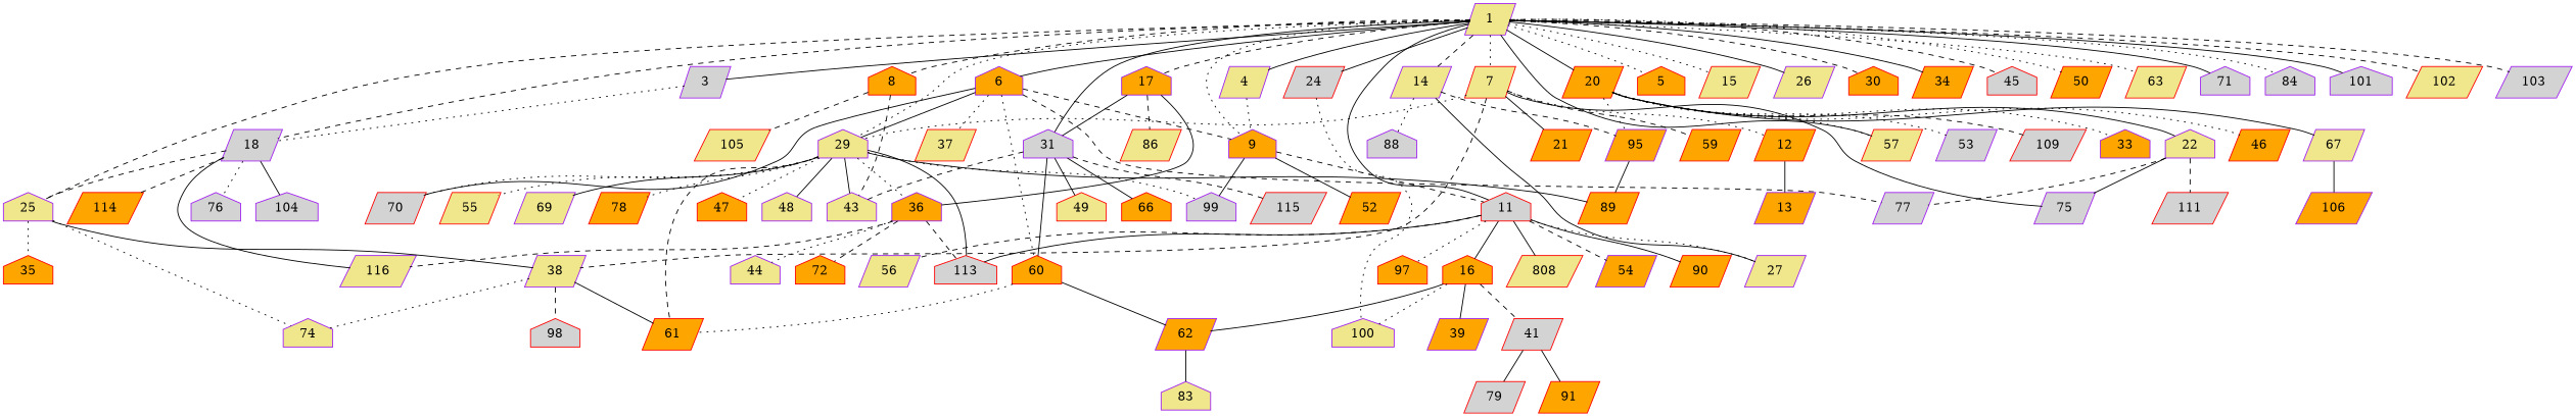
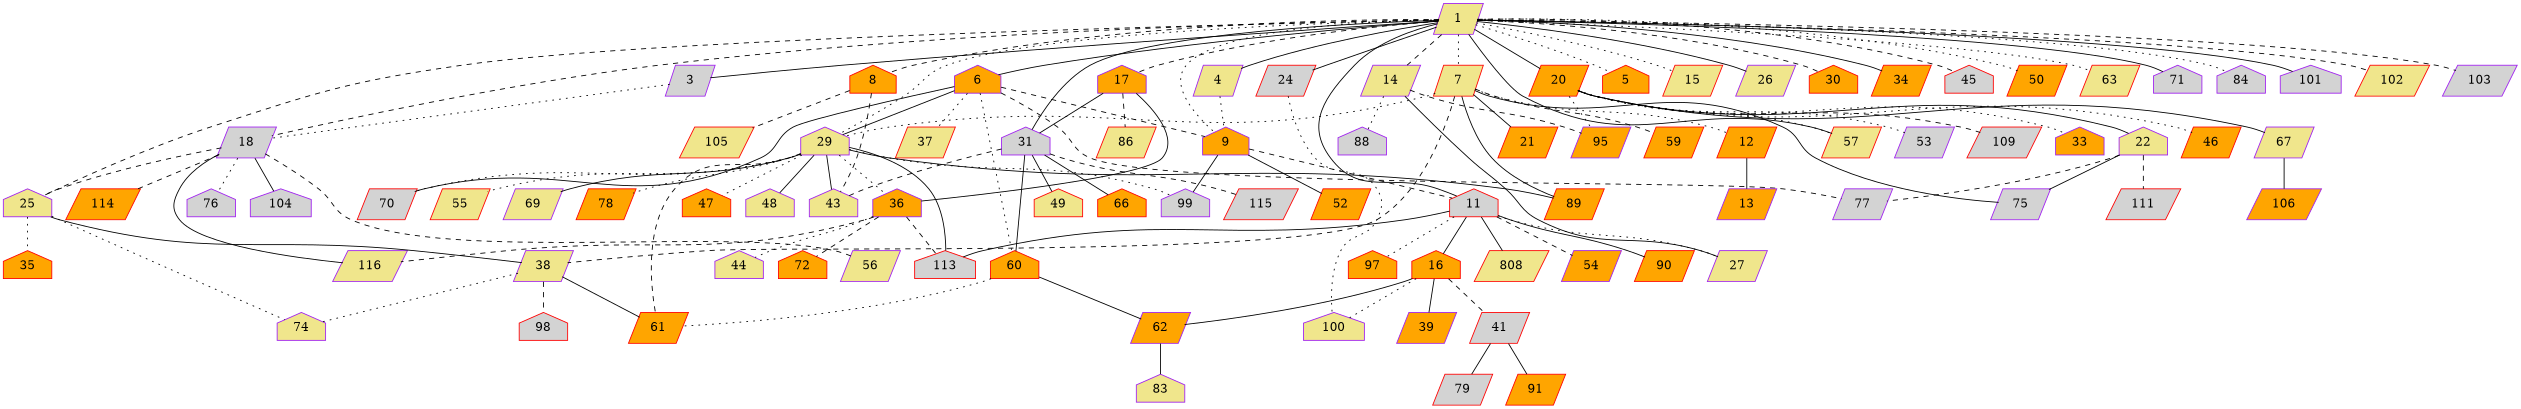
  graph {
    node [color=red fillcolor=orange shape=parallelogram style=filled]
    edge [style=solid]
    1 [color=purple fillcolor=khaki super="+2"]
    3 [color=purple fillcolor=lightgrey]
    4 [color=purple fillcolor=khaki]
    5 [shape=house super="+10"]
    6 [color=purple shape=house super="+28"]
    7 [fillcolor=khaki super="+58"]
    8 [shape=house super="+94"]
    9 [color=purple shape=house super="+107"]
    11 [fillcolor=lightgrey shape=house super="+80"]
    14 [color=purple fillcolor=khaki super="+85"]
    15 [fillcolor=khaki super="+51"]
    17 [color=purple shape=house super="+40"]
    18 [color=purple fillcolor=lightgrey super="+19"]
    20 [super="+42"]
    24 [fillcolor=lightgrey super="+65"]
    25 [color=purple fillcolor=khaki shape=house super="+118"]
    26 [color=purple fillcolor=khaki]
    29 [color=purple fillcolor=khaki shape=house super="+68"]
    30 [shape=house]
    31 [color=purple fillcolor=lightgrey shape=house super="+32"]
    34
    45 [fillcolor=lightgrey shape=house]
    50
    57 [fillcolor=khaki]
    63 [fillcolor=khaki]
    71 [color=purple fillcolor=lightgrey shape=house]
    84 [color=purple fillcolor=lightgrey shape=house]
    101 [color=purple fillcolor=lightgrey shape=house]
    102 [fillcolor=khaki]
    103 [color=purple fillcolor=lightgrey]
    37 [fillcolor=khaki]
    60 [shape=house super="+117"]
    70 [fillcolor=lightgrey]
    77 [color=purple fillcolor=lightgrey]
    12
    21
    38 [color=purple fillcolor=khaki super="+96"]
    59
    75 [color=purple fillcolor=lightgrey]
    89
    43 [color=purple fillcolor=khaki shape=house]
    105 [fillcolor=khaki]
    52 [super="+87"]
    99 [color=purple fillcolor=lightgrey shape=house super="+110"]
    16 [shape=house super="+92"]
    27 [color=purple fillcolor=khaki]
    54 [color=purple]
    90
    97 [shape=house]
    n50 [fillcolor=khaki label=808]
    113 [fillcolor=lightgrey shape=house]
    88 [color=purple fillcolor=lightgrey shape=house]
    95 [color=purple]
    36 [color=purple shape=house super="+81"]
    86 [fillcolor=khaki]
    56 [color=purple fillcolor=khaki]
    76 [color=purple fillcolor=lightgrey shape=house]
    104 [color=purple fillcolor=lightgrey shape=house]
    114
    116 [color=purple fillcolor=khaki]
    22 [color=purple fillcolor=khaki shape=house super="+23"]
    33 [color=purple shape=house]
    46
    53 [color=purple fillcolor=lightgrey]
    67 [color=purple fillcolor=khaki]
    109 [fillcolor=lightgrey]
    100 [color=purple fillcolor=khaki shape=house]
    35 [shape=house]
    74 [color=purple fillcolor=khaki shape=house]
    47 [shape=house super="+82"]
    48 [color=purple fillcolor=khaki shape=house]
    55 [fillcolor=khaki super="+64"]
    61
    69 [color=purple fillcolor=khaki]
    78
    49 [fillcolor=khaki shape=house]
    66 [shape=house]
    115 [fillcolor=lightgrey]
    62 [color=purple super="+73"]
    13 [color=purple]
    98 [fillcolor=lightgrey shape=house]
    39 [color=purple]
    41 [fillcolor=lightgrey super="+112"]
    79 [fillcolor=lightgrey]
    91 [super="+93"]
    83 [color=purple fillcolor=khaki shape=house]
    44 [color=purple fillcolor=khaki shape=house]
    72 [shape=house]
    111 [fillcolor=lightgrey]
    106 [color=purple]
    1 -- 3
    1 -- 4
    1 -- 5 [style=dotted]
    1 -- 6
    1 -- 7 [style=dotted]
    1 -- 8 [style=dashed]
    1 -- 9 [style=dotted]
    1 -- 11 [weight=2]
    1 -- 14 [style=dashed]
    1 -- 15 [style=dotted]
    1 -- 17 [style=dashed]
    1 -- 18 [style=dashed]
    1 -- 20
    1 -- 24 [weight=2]
    1 -- 25 [style=dashed]
    1 -- 26
    1 -- 29 [style=dotted]
    1 -- 30 [style=dashed]
    1 -- 31
    1 -- 34
    1 -- 45 [style=dashed]
    1 -- 50 [style=dotted]
    1 -- 57
    1 -- 63 [style=dotted]
    1 -- 71
    1 -- 84 [style=dotted]
    1 -- 101
    1 -- 102 [style=dashed]
    1 -- 103 [style=dashed]
    3 -- 18 [style=dotted]
    4 -- 9 [style=dotted]
    6 -- 9 [style=dashed]
    6 -- 29
    6 -- 37 [style=dotted]
    6 -- 60 [style=dotted]
    6 -- 70
    6 -- 77 [style=dashed]
    7 -- 29 [style=dotted]
    7 -- 12 [style=dotted]
    7 -- 21
    7 -- 38 [style=dashed]
    7 -- 59 [style=dashed]
    7 -- 75
-   95 -- 89
+   7 -- 89
    8 -- 43 [style=dashed]
    8 -- 105 [style=dashed]
    9 -- 11 [style=dashed]
    9 -- 52
    9 -- 99
    11 -- 16
    11 -- 27 [style=dotted]
    11 -- 54 [style=dashed]
    11 -- 90
    11 -- 97 [style=dotted]
    11 -- n50
    11 -- 113
    14 -- 27
    14 -- 88 [style=dotted]
    14 -- 95 [style=dashed]
    17 -- 31
    17 -- 36
    17 -- 86 [style=dashed]
    18 -- 25 [style=dashed]
-   11 -- 56 [style=dashed]
+   18 -- 56 [style=dashed]
    18 -- 76 [style=dotted]
    18 -- 104
    18 -- 114 [style=dashed]
    18 -- 116
    20 -- 57 [style=dotted]
    20 -- 95 [style=dotted]
    20 -- 22
    20 -- 33 [style=dotted]
    20 -- 46 [style=dotted]
    20 -- 53 [style=dotted]
    20 -- 67
    20 -- 109 [style=dashed]
    24 -- 100 [style=dotted]
    25 -- 38
    25 -- 35 [style=dotted]
    25 -- 74 [style=dotted]
    29 -- 70 [style=dotted]
    29 -- 89
    29 -- 43
    29 -- 99 [style=dotted]
    29 -- 113
    29 -- 36 [style=dotted]
    29 -- 47 [style=dotted]
    29 -- 48
    29 -- 55 [style=dotted]
    29 -- 61 [style=dashed]
    29 -- 69
    29 -- 78 [style=dotted]
    31 -- 60
    31 -- 43 [style=dashed]
    31 -- 49
    31 -- 66
    31 -- 115 [style=dashed]
    60 -- 61 [style=dotted]
    60 -- 62
    12 -- 13
    38 -- 74 [style=dotted]
    38 -- 61
    38 -- 98 [style=dashed]
    16 -- 100 [style=dotted]
    16 -- 62
    16 -- 39
    16 -- 41 [style=dashed]
    36 -- 113 [style=dashed]
    36 -- 116 [style=dashed]
    36 -- 44 [style=dotted]
    36 -- 72 [style=dashed]
    22 -- 77 [style=dashed]
    22 -- 75
    22 -- 111 [style=dashed]
    67 -- 106
    62 -- 83
    41 -- 79
    41 -- 91
  }
